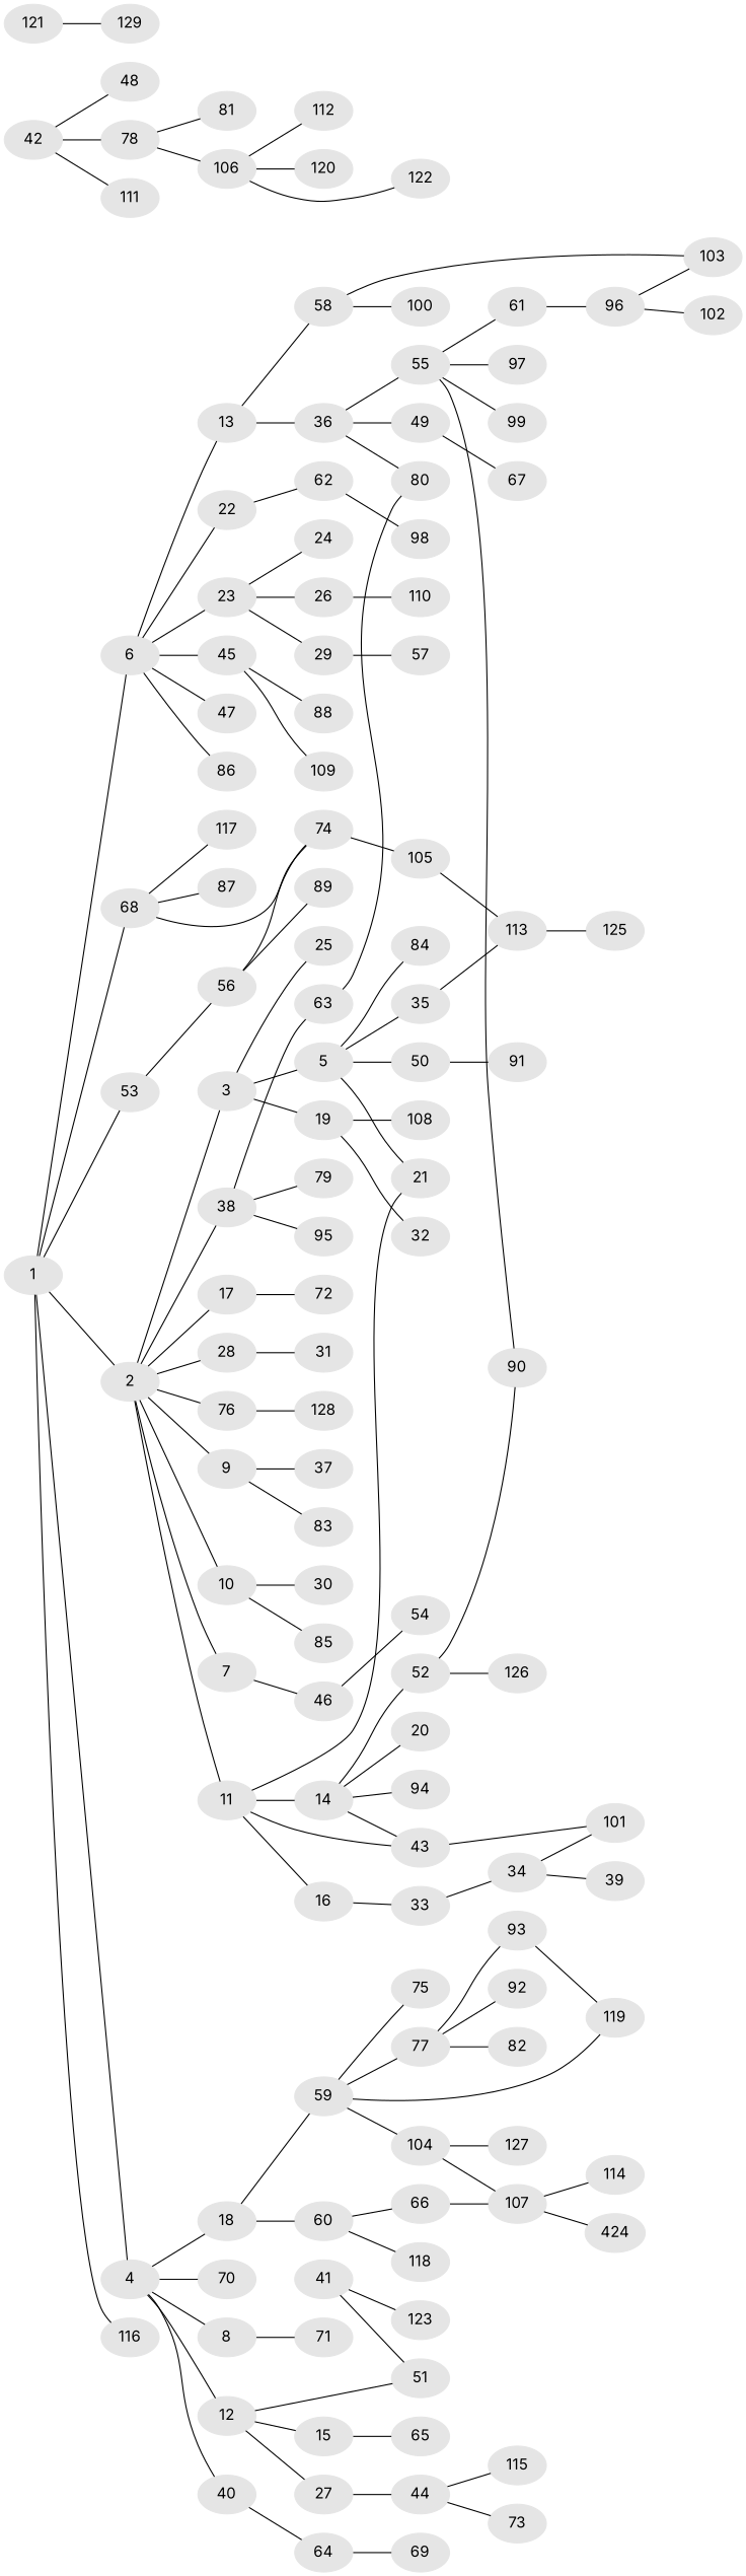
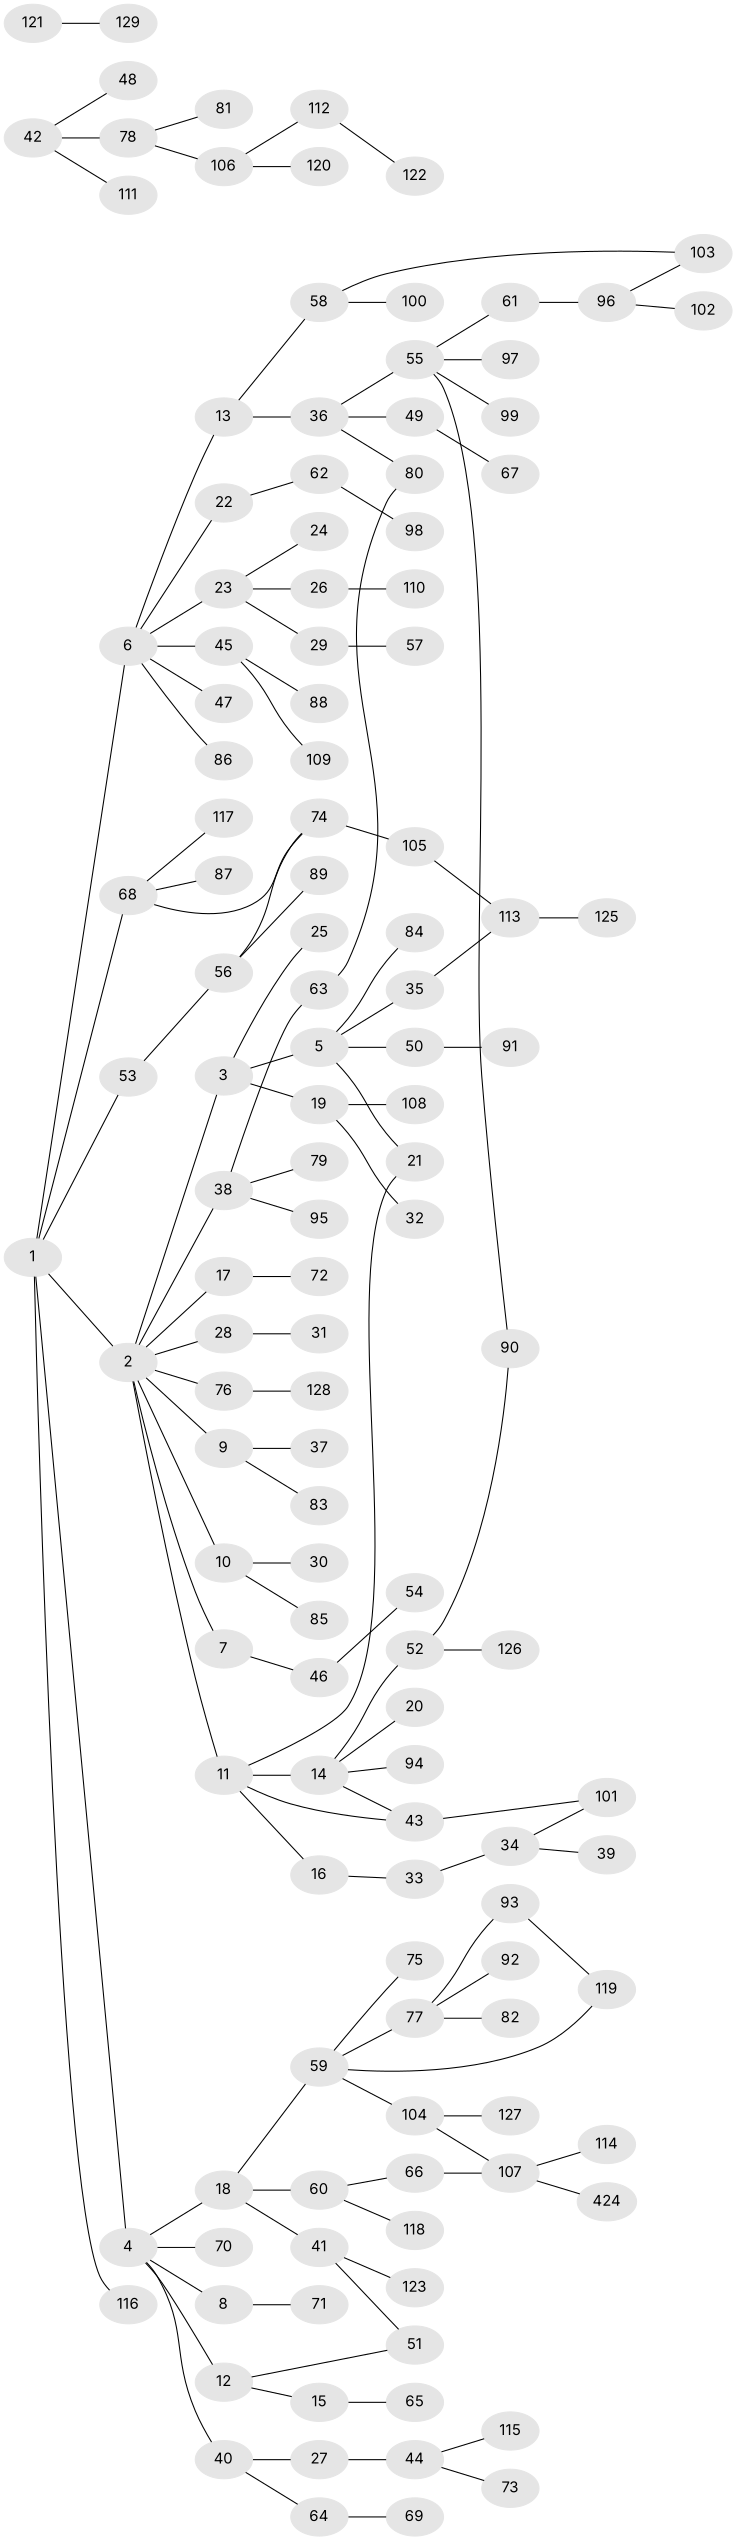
  graph {
    fontname=Inter
    rankdir=LR
    node [color=gray90 fontname=Inter style=filled]
    edge [fontname=Inter]
    1
    2
    4
    6
    53
    68
    116
    3
    7
    9
    10
    11
    17
    28
    38
    76
    8
    12
    18
    40
    70
    13
    22
    23
    45
    47
    86
    56
    74
    87
    117
    5
    19
    25
    46
    37
    83
    30
    85
    21
    14
    16
    43
    72
    31
    63
    79
    95
    128
    35
    50
    84
    32
    108
    71
    15
    27
    51
    41
    59
    60
    64
    113
    91
    36
    58
    62
    24
    26
    29
    88
    109
    54
    20
    52
    94
    33
    101
    65
    44
    49
    55
    80
    100
    103
    90
    126
    34
    123
    75
    77
    104
    119
    66
    118
    98
    110
    57
    73
    115
    39
    42
    48
    78
    111
    125
    67
    61
    97
    99
    69
    81
    106
    89
    96
    105
    82
    92
    93
    107
    127
    102
    114
    n124 [label=424]
    112
    120
    122
    121
    129
    1 -- 2
    1 -- 4
    1 -- 6
    1 -- 53
    1 -- 68
    1 -- 116
    2 -- 3
    2 -- 7
    2 -- 9
    2 -- 10
    2 -- 11
    2 -- 17
    2 -- 28
    2 -- 38
    2 -- 76
    4 -- 8
    4 -- 12
    4 -- 18
    4 -- 40
    4 -- 70
    6 -- 13
    6 -- 22
    6 -- 23
    6 -- 45
    6 -- 47
    6 -- 86
    53 -- 56
    68 -- 74
    68 -- 87
    68 -- 117
    3 -- 5
    3 -- 19
    3 -- 25
    7 -- 46
    9 -- 37
    9 -- 83
    10 -- 30
    10 -- 85
    11 -- 21
    11 -- 14
    11 -- 16
    11 -- 43
    17 -- 72
    28 -- 31
    38 -- 63
    38 -- 79
    38 -- 95
    76 -- 128
    8 -- 71
    12 -- 15
-   12 -- 27
+   40 -- 27
    12 -- 51
+   18 -- 41
    18 -- 59
    18 -- 60
    40 -- 64
    13 -- 36
    13 -- 58
    22 -- 62
    23 -- 24
    23 -- 26
    23 -- 29
    45 -- 88
    45 -- 109
    56 -- 74
    56 -- 89
    74 -- 105
    5 -- 21
    5 -- 35
    5 -- 50
    5 -- 84
    19 -- 32
    19 -- 108
    46 -- 54
    14 -- 43
    14 -- 20
    14 -- 52
    14 -- 94
    16 -- 33
    43 -- 101
    63 -- 80
    35 -- 113
    50 -- 91
    15 -- 65
    27 -- 44
    41 -- 51
    41 -- 123
    59 -- 75
    59 -- 77
    59 -- 104
    59 -- 119
    60 -- 66
    60 -- 118
    64 -- 69
    113 -- 125
    36 -- 49
    36 -- 55
    36 -- 80
    58 -- 100
    58 -- 103
    62 -- 98
    26 -- 110
    29 -- 57
    52 -- 90
    52 -- 126
    33 -- 34
    44 -- 73
    44 -- 115
    49 -- 67
    55 -- 90
    55 -- 61
    55 -- 97
    55 -- 99
    34 -- 101
    34 -- 39
    77 -- 82
    77 -- 92
    77 -- 93
    104 -- 107
    104 -- 127
    66 -- 107
    42 -- 48
    42 -- 78
    42 -- 111
    78 -- 81
    78 -- 106
    61 -- 96
    106 -- 112
    106 -- 120
    96 -- 103
    96 -- 102
    105 -- 113
    93 -- 119
    107 -- 114
    107 -- n124
-   106 -- 122
+   112 -- 122
    121 -- 129
  }
